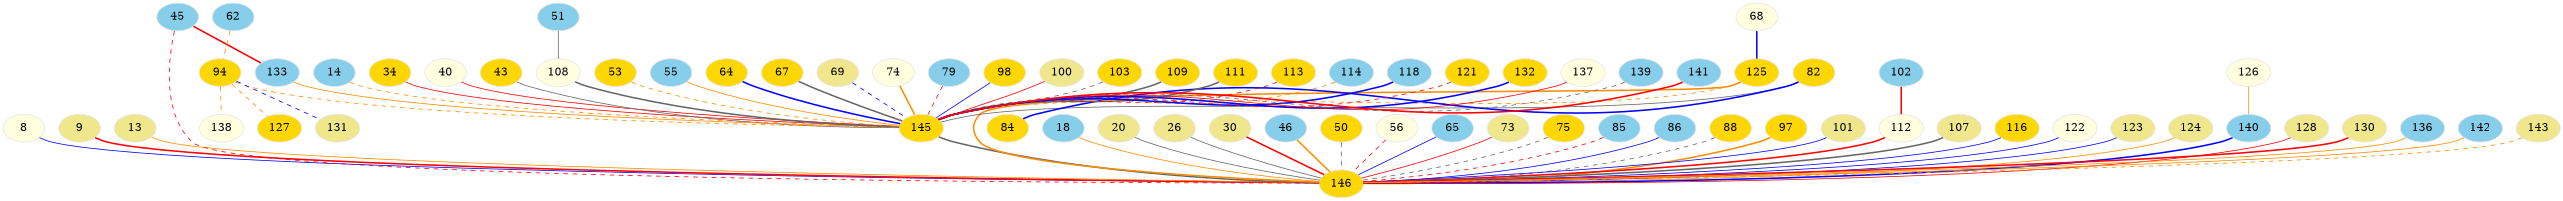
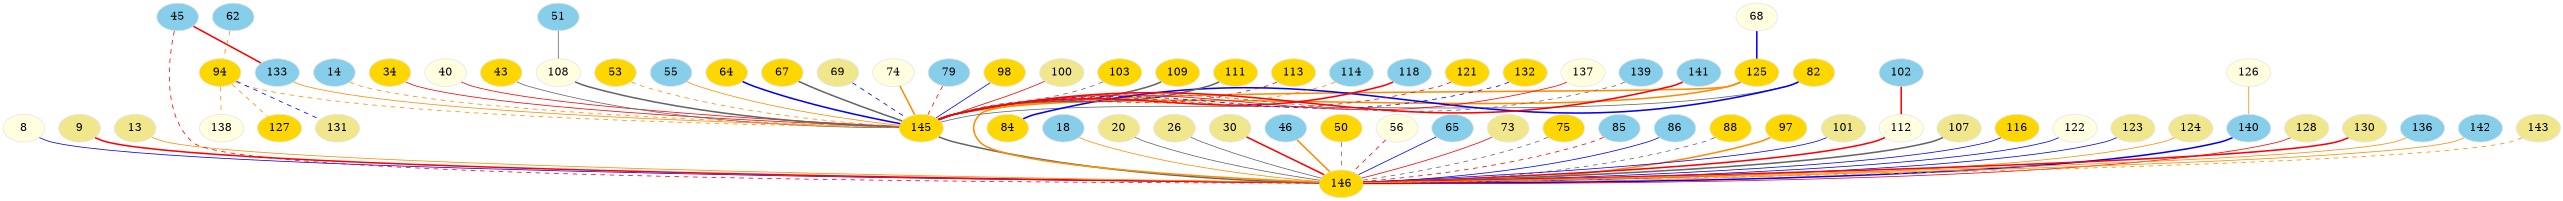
  graph {
    node [color=gray90 fillcolor=gold style=filled]
    edge [color=darkorange style=solid]
    146 [super="+60+95"]
    8 [fillcolor=lightyellow]
    9 [fillcolor=khaki]
    13 [fillcolor=khaki]
    145 [super="+61+70+92+134+106+135+93+115+120"]
    14 [fillcolor=skyblue]
    18 [fillcolor=skyblue]
    20 [fillcolor=khaki]
    26 [fillcolor=khaki]
    30 [fillcolor=khaki]
    34
    40 [fillcolor=lightyellow]
    43
    45 [fillcolor=skyblue super="+36"]
    133 [fillcolor=skyblue]
    46 [fillcolor=skyblue]
    50
    108 [fillcolor=lightyellow super="+44"]
    51 [fillcolor=skyblue]
    53 [super="+52"]
    55 [fillcolor=skyblue]
    56 [fillcolor=lightyellow]
    94 [super="+89"]
    127
    131 [fillcolor=khaki]
    138 [fillcolor=lightyellow]
    62 [fillcolor=skyblue]
    64
    65 [fillcolor=skyblue]
    67
    125 [super="+90+22"]
    68 [fillcolor=lightyellow]
    69 [fillcolor=khaki super="+15"]
    73 [fillcolor=khaki super="+33"]
    74 [fillcolor=lightyellow]
    75
    79 [fillcolor=skyblue]
    82 [super="+57+58+77"]
    84 [super="+78"]
    85 [fillcolor=skyblue]
    86 [fillcolor=skyblue super="+81"]
    88
    97
    98
    100 [fillcolor=khaki]
    101 [fillcolor=khaki]
    102 [fillcolor=skyblue super="+23+32"]
    112 [fillcolor=lightyellow super="+21+63+39"]
    103
    107 [fillcolor=khaki super="+29"]
    109
    111
    113
    114 [fillcolor=skyblue]
    116 [super="+104"]
    118 [fillcolor=skyblue]
    121
    122 [fillcolor=lightyellow]
    123 [fillcolor=khaki]
    124 [fillcolor=khaki]
    140 [fillcolor=skyblue super="+49+12"]
    126 [fillcolor=lightyellow]
    128 [fillcolor=khaki]
    130 [fillcolor=khaki super="+10"]
    132
    136 [fillcolor=skyblue]
    137 [fillcolor=lightyellow]
    139 [fillcolor=skyblue]
    141 [fillcolor=skyblue]
    142 [fillcolor=skyblue]
    143 [fillcolor=khaki]
    8 -- 146 [color=blue]
    9 -- 146 [color=red style=bold]
    13 -- 146
    145 -- 146 [color=gray40 style=bold weight=14]
    14 -- 145 [style=dashed]
    18 -- 146
    20 -- 146 [color=gray40]
    26 -- 146 [color=gray40]
    30 -- 146 [color=red style=bold]
    34 -- 145 [color=red]
    40 -- 145 [color=red]
    43 -- 145 [color=gray40]
    45 -- 146 [color=red style=dashed weight=2]
    45 -- 133 [color=red style=bold]
    133 -- 145
    46 -- 146 [style=bold]
    50 -- 146 [color=gray40 style=dashed]
    108 -- 145 [color=gray40 style=bold weight=2]
    51 -- 108 [color=gray40]
    53 -- 145 [style=dashed]
    55 -- 145
    56 -- 146 [color=red style=dashed]
    94 -- 145 [style=dashed weight=4]
    94 -- 127 [style=dashed]
    94 -- 131 [color=blue style=dashed]
    94 -- 138 [style=dashed]
    62 -- 94 [style=dashed]
    64 -- 145 [color=blue style=bold weight=2]
    65 -- 146 [color=blue]
    67 -- 145 [color=gray40 style=bold]
    125 -- 146 [style=bold weight=4]
-   125 -- 145 [style=dashed weight=2]
+   125 -- 145 [style=bold weight=2]
    68 -- 125 [color=blue style=bold]
    69 -- 145 [color=blue style=dashed]
    73 -- 146 [color=red]
    74 -- 145 [style=bold]
    75 -- 146 [color=gray40 style=dashed]
    79 -- 145 [color=red style=dashed]
    82 -- 145 [color=gray40 weight=2]
    82 -- 84 [color=blue style=bold]
    85 -- 146 [color=red style=dashed]
    86 -- 146 [color=blue]
    88 -- 146 [color=gray40 style=dashed]
    97 -- 146 [style=bold]
    98 -- 145 [color=blue]
    100 -- 145 [color=red]
    101 -- 146 [color=blue]
    102 -- 112 [color=red style=bold weight=2]
    112 -- 146 [color=red style=bold weight=6]
    103 -- 145 [color=gray40 style=dashed]
    107 -- 146 [color=gray40 style=bold]
    109 -- 145 [color=gray40 style=bold]
    111 -- 145 [color=gray40 style=bold]
    113 -- 145 [color=red style=dashed]
    114 -- 145 [style=dashed]
    116 -- 146 [color=blue]
-   118 -- 145 [color=blue style=bold]
+   118 -- 145 [color=red style=bold]
    121 -- 145 [color=red style=dashed]
    122 -- 146 [color=blue]
    123 -- 146 [color=blue]
    124 -- 146
    140 -- 146 [color=blue style=bold weight=3]
    126 -- 140
    128 -- 146 [color=red]
    130 -- 146 [color=red style=bold]
-   132 -- 145 [color=blue style=bold]
+   132 -- 145 [color=blue style=dashed]
    136 -- 146
    137 -- 145 [color=red]
    139 -- 145 [color=gray40 style=dashed]
    141 -- 145 [color=red style=bold]
    142 -- 146
    143 -- 146 [style=dashed]
  }
